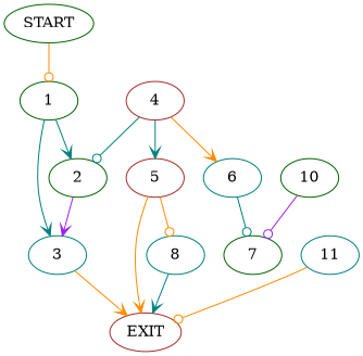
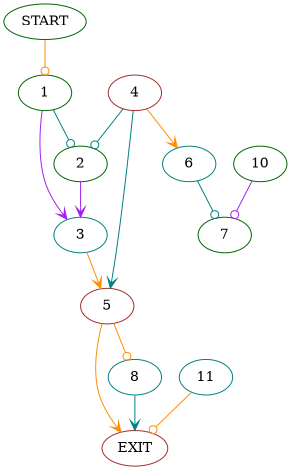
  digraph {
    node [color=darkgreen]
    edge [arrowhead=odot color=darkorange]
    n1 [label=START]
    1
    2
    3 [color=teal]
    n5 [color=brown label=EXIT]
    4 [color=brown]
    5 [color=brown]
    6 [color=teal]
    8 [color=teal]
    7
    10
    11 [color=teal]
    n1 -> 1
-   1 -> 2 [arrowhead=vee color=teal]
-   1 -> 3 [arrowhead=vee color=teal]
+   1 -> 2 [color=teal]
+   1 -> 3 [arrowhead=vee color=purple]
    2 -> 3 [arrowhead=vee color=purple]
-   3 -> n5 [arrowhead=vee]
+   3 -> 5 [arrowhead=vee]
    4 -> 2 [color=teal]
    4 -> 5 [arrowhead=vee color=teal]
    4 -> 6 [arrowhead=vee]
    5 -> n5 [arrowhead=vee]
    5 -> 8
    6 -> 7 [color=teal]
    8 -> n5 [arrowhead=vee color=teal]
    10 -> 7 [color=purple]
    11 -> n5
  }
